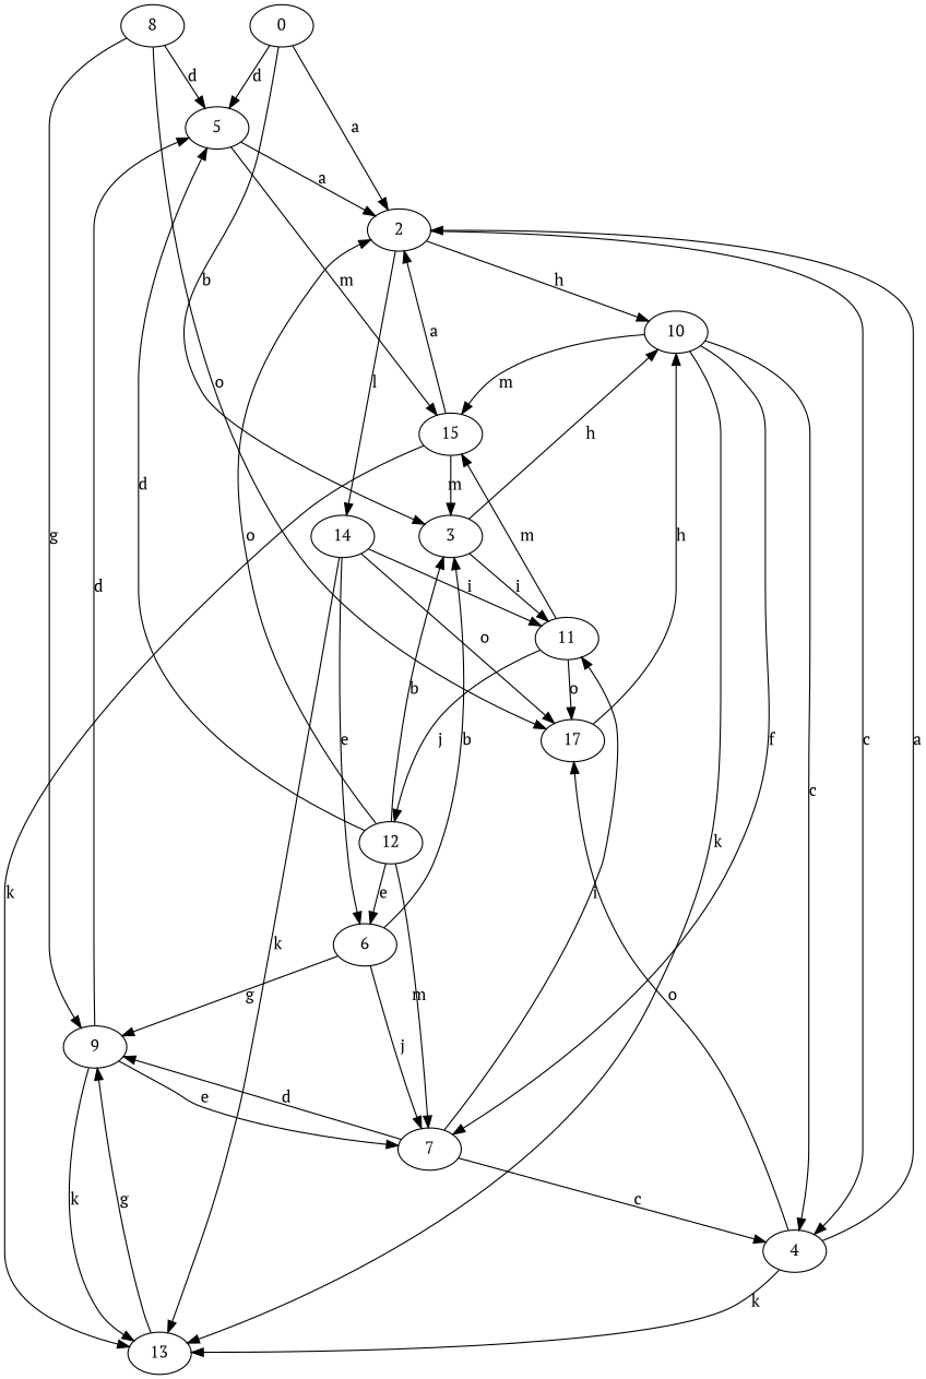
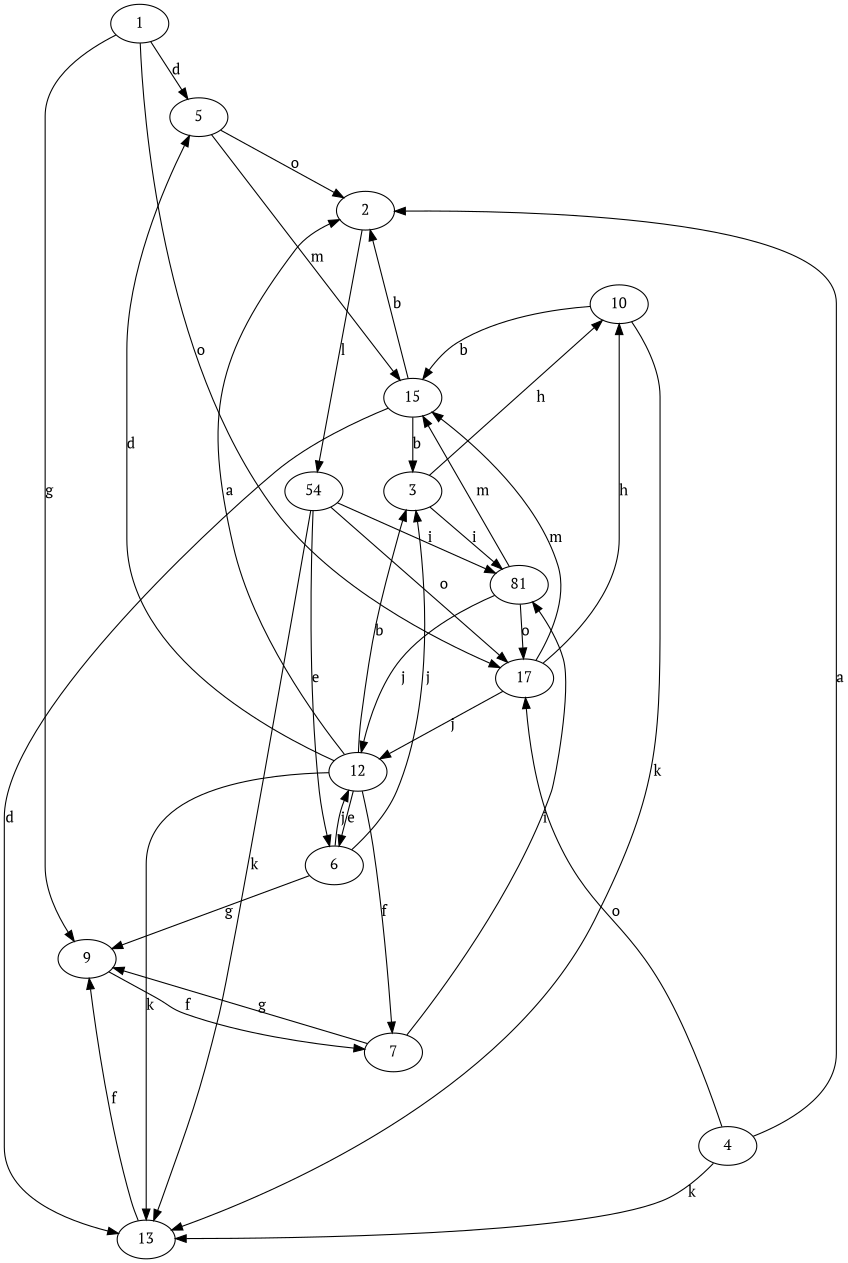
  strict digraph {
    fontname="PT Serif"
    node [fontname="PT Serif"]
    edge [fontname="PT Serif"]
-   1 [label=8]
+   1
    5
    9
    17
    2
    15
    13
    7
    10
    12
    4
-   14
-   11
+   14 [label=54]
+   11 [label=81]
    6
    3
-   0
    1 -> 5 [label=d]
    1 -> 9 [label=g]
    1 -> 17 [label=o]
-   5 -> 2 [label=a]
+   5 -> 2 [label=o]
    5 -> 15 [label=m]
-   9 -> 5 [label=d]
-   9 -> 13 [label=k]
-   9 -> 7 [label=e]
+   12 -> 13 [label=k]
+   9 -> 7 [label=f]
+   17 -> 15 [label=m]
    17 -> 10 [label=h]
-   2 -> 10 [label=h]
-   2 -> 4 [label=c]
+   17 -> 12 [label=j]
    2 -> 14 [label=l]
-   15 -> 2 [label=a]
-   15 -> 13 [label=k]
-   15 -> 3 [label=m]
-   13 -> 9 [label=g]
-   7 -> 9 [label=d]
-   7 -> 4 [label=c]
+   15 -> 2 [label=b]
+   15 -> 13 [label=d]
+   15 -> 3 [label=b]
+   13 -> 9 [label=f]
+   7 -> 9 [label=g]
    7 -> 11 [label=i]
-   10 -> 15 [label=m]
+   10 -> 15 [label=b]
    10 -> 13 [label=k]
-   10 -> 7 [label=f]
-   10 -> 4 [label=c]
    12 -> 5 [label=d]
-   12 -> 2 [label=o]
-   12 -> 7 [label=m]
+   12 -> 2 [label=a]
+   12 -> 7 [label=f]
    12 -> 6 [label=e]
    12 -> 3 [label=b]
    4 -> 17 [label=o]
    4 -> 2 [label=a]
    4 -> 13 [label=k]
    14 -> 17 [label=o]
    14 -> 13 [label=k]
    14 -> 11 [label=i]
    14 -> 6 [label=e]
    11 -> 17 [label=o]
    11 -> 15 [label=m]
    11 -> 12 [label=j]
    6 -> 9 [label=g]
-   6 -> 7 [label=j]
-   6 -> 3 [label=b]
+   6 -> 12 [label=j]
+   6 -> 3 [label=j]
    3 -> 10 [label=h]
    3 -> 11 [label=i]
-   0 -> 5 [label=d]
-   0 -> 2 [label=a]
-   0 -> 3 [label=b]
  }
